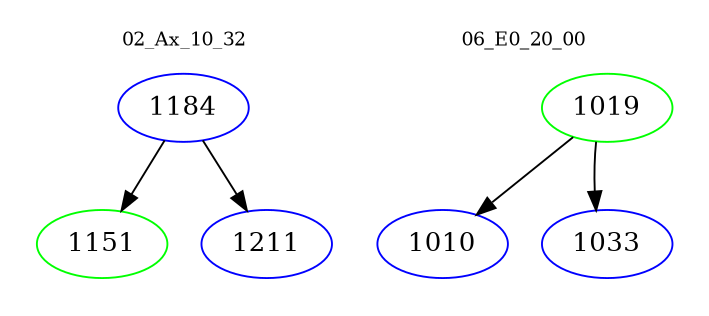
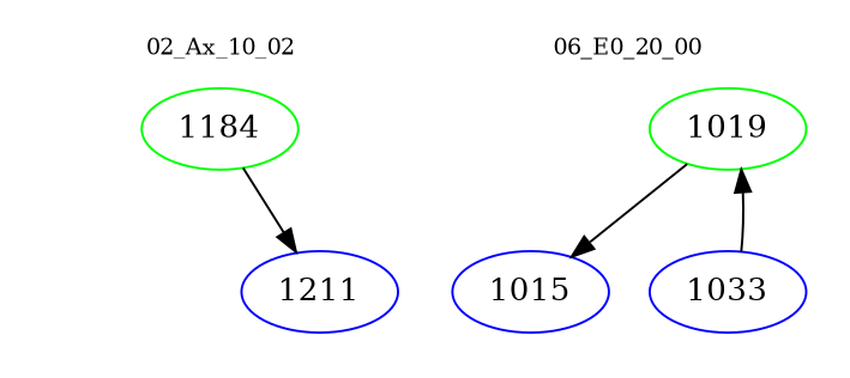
  digraph {
    node [color=green]
    edge [color=black]
-   n1 [color=blue label=1184]
-   n2 [label=1151]
+   n1 [label=1184]
    n3 [color=blue label=1211]
    n4 [label=1019]
-   n5 [color=blue label=1010]
+   n5 [color=blue label=1015]
    n6 [color=blue label=1033]
    subgraph cluster_1 {
      color=white
      fontsize=10
-     label="02_Ax_10_32"
+     label="02_Ax_10_02"
      n1
-     n2
      n3
    }
    subgraph cluster_2 {
      color=white
      fontsize=10
      label="06_E0_20_00"
      n4
      n5
      n6
    }
-   n1 -> n2
    n1 -> n3
    n4 -> n5
-   n4 -> n6
+   n6 -> n4
  }
